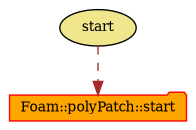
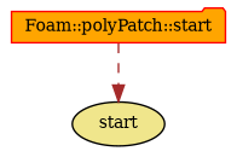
  digraph {
    rankdir=TB
    fontname="DejaVu Serif"
    node [fontname="DejaVu Serif" fontsize=10 style=filled]
    n1 [color=black fillcolor=khaki fontcolor=black height=0.2 label=start shape=ellipse width=0.4]
    n2 [color=red height=0.2 label="Foam::polyPatch::start" shape=folder width=0.4 fillcolor=orange]
-   n1 -> n2 [color=brown fontname="DejaVu Serif" fontsize=10 labelfontname=Helvetica labelfontsize=10 style=dashed]
+   n2 -> n1 [color=brown fontname="DejaVu Serif" fontsize=10 labelfontname=Helvetica labelfontsize=10 style=dashed]
  }
